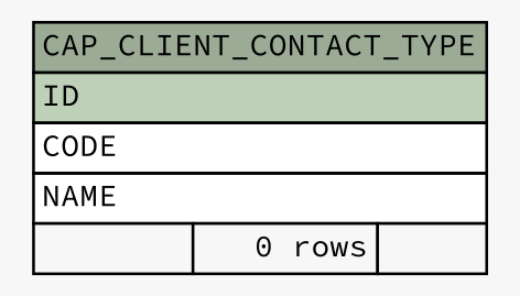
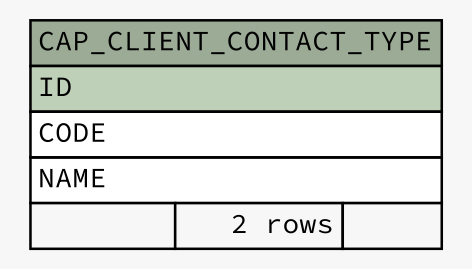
  digraph {
    bgcolor="#f7f7f7"
    fontname="Source Code Pro"
    fontsize=11
    nodesep=0.18
    rankdir=RL
    ranksep=0.46
-   n1 [fontname="Source Code Pro" fontsize=11 label=<     <TABLE BORDER="0" CELLBORDER="1" CELLSPACING="0" BGCOLOR="#ffffff">       <TR><TD COLSPAN="3" BGCOLOR="#9bab96" ALIGN="CENTER">CAP_CLIENT_CONTACT_TYPE</TD></TR>       <TR><TD PORT="ID" COLSPAN="3" BGCOLOR="#bed1b8" ALIGN="LEFT">ID</TD></TR>       <TR><TD PORT="CODE" COLSPAN="3" ALIGN="LEFT">CODE</TD></TR>       <TR><TD PORT="NAME" COLSPAN="3" ALIGN="LEFT">NAME</TD></TR>       <TR><TD ALIGN="LEFT" BGCOLOR="#f7f7f7">  </TD><TD ALIGN="RIGHT" BGCOLOR="#f7f7f7">0 rows</TD><TD ALIGN="RIGHT" BGCOLOR="#f7f7f7">  </TD></TR>     </TABLE>> shape=plaintext]
+   n1 [fontname="Source Code Pro" fontsize=11 label=<     <TABLE BORDER="0" CELLBORDER="1" CELLSPACING="0" BGCOLOR="#ffffff">       <TR><TD COLSPAN="3" BGCOLOR="#9bab96" ALIGN="CENTER">CAP_CLIENT_CONTACT_TYPE</TD></TR>       <TR><TD PORT="ID" COLSPAN="3" BGCOLOR="#bed1b8" ALIGN="LEFT">ID</TD></TR>       <TR><TD PORT="CODE" COLSPAN="3" ALIGN="LEFT">CODE</TD></TR>       <TR><TD PORT="NAME" COLSPAN="3" ALIGN="LEFT">NAME</TD></TR>       <TR><TD ALIGN="LEFT" BGCOLOR="#f7f7f7">  </TD><TD ALIGN="RIGHT" BGCOLOR="#f7f7f7">2 rows</TD><TD ALIGN="RIGHT" BGCOLOR="#f7f7f7">  </TD></TR>     </TABLE>> shape=plaintext]
  }
